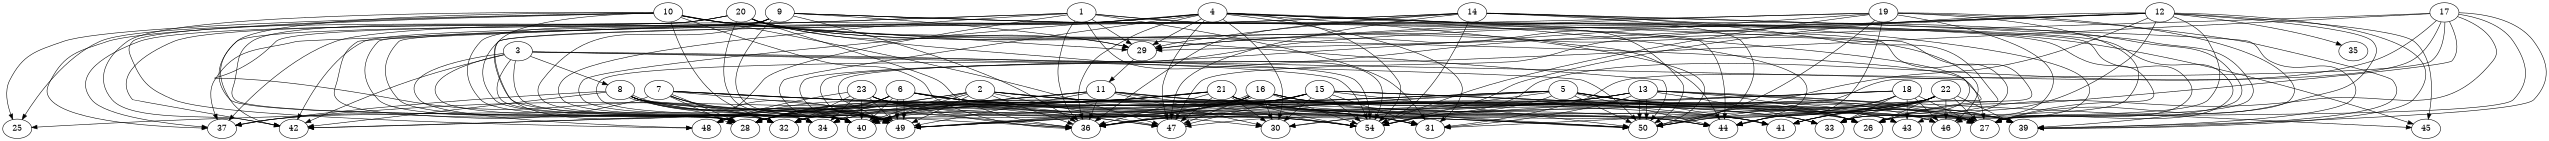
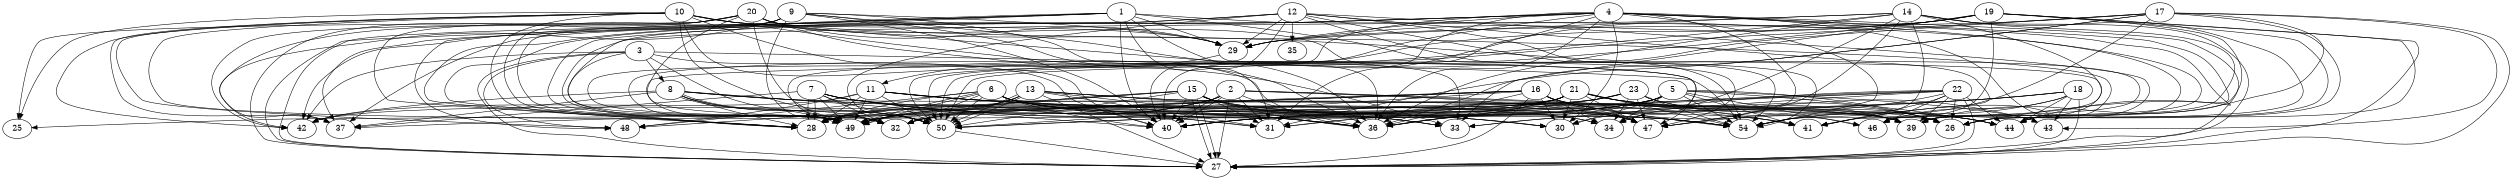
  digraph {
    node [alpha=0.17]
    1 [expect_size=9900032]
    n2 [alpha=0.20 expect_size=50275328 label=54]
    27 [expect_size=31568896]
    28 [alpha=0.14 expect_size=5555200]
    29 [alpha=0.12 expect_size=11799552]
    31 [alpha=0.02 expect_size=35153920]
    36 [alpha=0.05 expect_size=28922880]
    37 [alpha=0.13 expect_size=39623680]
    40 [alpha=0.19 expect_size=45946880]
    44 [alpha=0.10 expect_size=42276864]
    48 [alpha=0.10 expect_size=17350656]
    49 [alpha=0.08 expect_size=24584192]
    11 [alpha=0.19 expect_size=12397568]
    2 [expect_size=11516928]
    26 [alpha=0.05 expect_size=43343872]
    32 [alpha=0.09 expect_size=8798208]
    46 [alpha=0.01 expect_size=20740096]
    47 [alpha=0.15 expect_size=33472512]
    3 [alpha=0.13 expect_size=39570432]
    42 [alpha=0.07 expect_size=39503872]
    50 [alpha=0.06 expect_size=28113920]
    8 [alpha=0.06 expect_size=17794048]
    4 [alpha=0.12 expect_size=14679040]
    30 [alpha=0.15 expect_size=6249472]
    39 [alpha=0.01 expect_size=18131968]
    41 [alpha=0.08 expect_size=34957312]
    5 [alpha=0.02 expect_size=8883200]
    34 [alpha=0.07 expect_size=32200704]
    43 [alpha=0.09 expect_size=12591104]
    6 [alpha=0.01 expect_size=19954688]
    33 [alpha=0.13 expect_size=27828224]
    7 [alpha=0.16 expect_size=20814848]
    9 [alpha=0.11 expect_size=5512192]
-   45 [expect_size=11708416]
    10 [alpha=0.11 expect_size=19282944]
    25 [alpha=0.19 expect_size=20282368]
    12 [alpha=0.13 expect_size=5433344]
    35 [alpha=0.04 expect_size=31351808]
    13 [alpha=0.16 expect_size=46112768]
    14 [alpha=0.07 expect_size=29949952]
    15 [alpha=0.10 expect_size=10723328]
    16 [alpha=0.15 expect_size=16529408]
    17 [alpha=0.09 expect_size=19873792]
    18 [alpha=0.03 expect_size=10265600]
    19 [alpha=0.18 expect_size=25368576]
    20 [alpha=0.12 expect_size=50929664]
    21 [alpha=0.09 expect_size=30722048]
    22 [alpha=0.08 expect_size=29467648]
    23 [alpha=0.02 expect_size=12558336]
    1 -> n2
    1 -> 27
    1 -> 28
    1 -> 29
    1 -> 31
    1 -> 36
    1 -> 37
    1 -> 40
    1 -> 44
-   23 -> 48
+   1 -> 48
    1 -> 49
    29 -> 11
    11 -> n2
    11 -> 28
    11 -> 36
    11 -> 48
    11 -> 49
    11 -> 42
    11 -> 50
    11 -> 30
    11 -> 39
    11 -> 33
    2 -> 27
    2 -> 28
    2 -> 31
    2 -> 36
    2 -> 40
    2 -> 40
    2 -> 49
    2 -> 26
    2 -> 32
    2 -> 46
    2 -> 47
    3 -> n2
    3 -> 27
    3 -> 28
    3 -> 40
    3 -> 48
    3 -> 42
    3 -> 50
    3 -> 8
    8 -> n2
    8 -> 28
    8 -> 36
    8 -> 37
    8 -> 40
    8 -> 49
    8 -> 49
    8 -> 32
    8 -> 42
    8 -> 50
    8 -> 39
    4 -> n2
    4 -> 27
    4 -> 28
    4 -> 29
    4 -> 31
    4 -> 36
    4 -> 37
    4 -> 40
    4 -> 44
    4 -> 49
    4 -> 26
    4 -> 47
    4 -> 42
    4 -> 50
    4 -> 30
    4 -> 39
    4 -> 41
    5 -> n2
-   5 -> 27
+   50 -> 27
    5 -> 28
    5 -> 36
    5 -> 40
    5 -> 44
    5 -> 49
    5 -> 26
    5 -> 46
    5 -> 50
    5 -> 30
    5 -> 41
    5 -> 34
    5 -> 43
    6 -> n2
    6 -> 28
    6 -> 31
    6 -> 40
    6 -> 48
    6 -> 49
    6 -> 49
    6 -> 32
    6 -> 47
    6 -> 50
    6 -> 41
    6 -> 34
    6 -> 33
    7 -> 28
    7 -> 28
    7 -> 31
    7 -> 36
    7 -> 37
    7 -> 49
    7 -> 32
    7 -> 50
    7 -> 30
    7 -> 41
    7 -> 34
    9 -> 27
    9 -> 28
    9 -> 29
    9 -> 36
    9 -> 40
    9 -> 49
    9 -> 32
    9 -> 42
    9 -> 34
    9 -> 33
-   9 -> 45
    10 -> 28
    10 -> 29
    10 -> 36
    10 -> 37
    10 -> 40
    10 -> 48
    10 -> 49
    10 -> 46
    10 -> 47
    10 -> 42
    10 -> 50
    10 -> 33
    10 -> 25
    12 -> n2
    12 -> 27
    12 -> 29
    12 -> 40
    12 -> 49
    12 -> 46
    12 -> 47
    12 -> 50
    12 -> 39
    12 -> 41
-   12 -> 45
    12 -> 35
    13 -> 27
    13 -> 28
    13 -> 31
    13 -> 36
    13 -> 49
    13 -> 26
    13 -> 32
    13 -> 50
    13 -> 50
    13 -> 39
    13 -> 33
-   13 -> 45
    14 -> n2
    14 -> 27
    14 -> 28
    14 -> 29
    14 -> 36
    14 -> 26
    14 -> 47
    14 -> 50
    14 -> 39
    14 -> 41
    14 -> 34
    15 -> n2
    15 -> 27
    15 -> 27
    15 -> 28
    15 -> 31
    15 -> 36
    15 -> 40
    15 -> 48
    15 -> 49
    15 -> 47
    15 -> 50
    15 -> 30
    15 -> 39
    16 -> n2
    16 -> 27
    16 -> 28
    16 -> 36
    16 -> 44
    16 -> 49
    16 -> 49
    16 -> 32
    16 -> 47
    16 -> 50
    16 -> 30
    16 -> 39
    16 -> 34
    17 -> n2
    17 -> 27
    17 -> 29
    17 -> 31
-   18 -> 36
+   17 -> 36
    17 -> 49
    17 -> 26
    17 -> 50
    17 -> 39
    17 -> 43
    18 -> n2
    18 -> 27
    18 -> 40
    18 -> 44
    18 -> 46
    18 -> 50
    18 -> 43
    18 -> 33
    19 -> n2
    19 -> 27
    19 -> 29
    19 -> 44
    19 -> 49
    19 -> 26
    19 -> 32
    19 -> 50
    19 -> 39
    19 -> 33
    20 -> n2
    20 -> 29
    20 -> 36
    20 -> 37
    20 -> 44
    20 -> 49
-   3 -> 32
+   20 -> 32
    20 -> 42
    20 -> 50
    20 -> 25
    21 -> n2
    21 -> 28
    21 -> 31
    21 -> 36
    21 -> 37
    21 -> 40
    21 -> 44
    21 -> 26
    21 -> 47
    21 -> 42
    21 -> 30
    21 -> 41
    21 -> 43
    21 -> 25
    22 -> 27
    22 -> 31
    22 -> 36
    22 -> 40
    22 -> 44
    22 -> 26
    22 -> 46
    22 -> 47
    22 -> 30
    22 -> 39
    22 -> 41
    22 -> 33
    23 -> n2
    23 -> 36
    23 -> 40
    23 -> 44
    23 -> 49
    23 -> 26
    23 -> 32
    23 -> 47
    23 -> 34
  }
